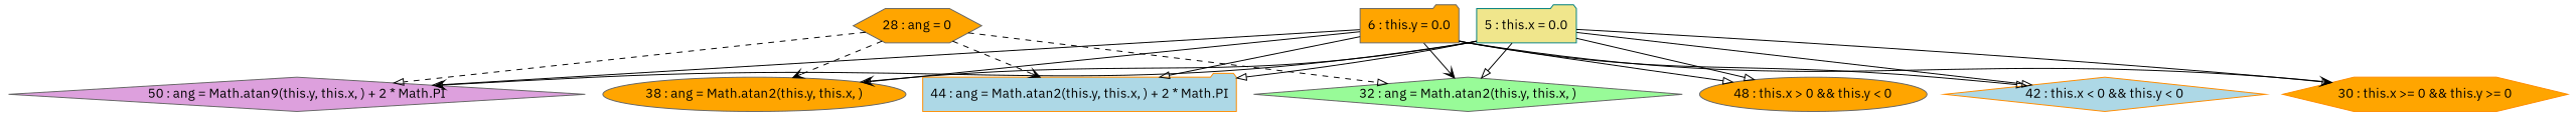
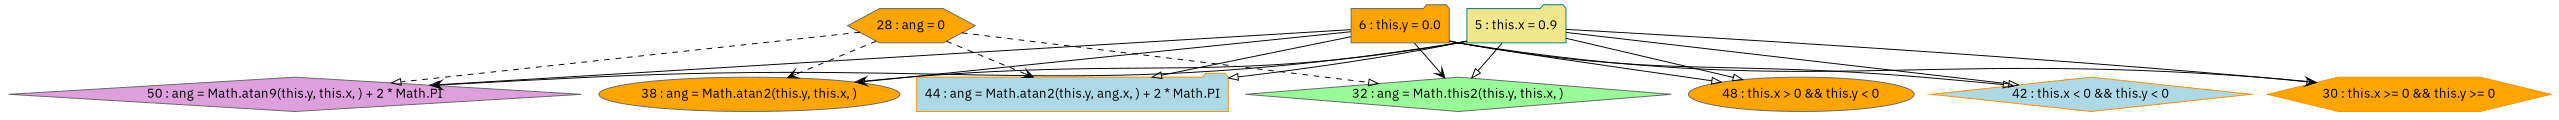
  digraph {
    fontname="IBM Plex Sans"
    node [color=gray40 fillcolor=orange fontname="IBM Plex Sans" shape=folder style=filled]
    edge [arrowhead=onormal fontname="IBM Plex Sans"]
-   "5 : this.x = 0.0" [color=teal fillcolor=khaki]
+   "5 : this.x = 0.0" [color=teal fillcolor=khaki label="5 : this.x = 0.9"]
    "48 : this.x > 0 && this.y < 0" [shape=ellipse]
    "38 : ang = Math.atan2(this.y, this.x, )" [shape=ellipse]
-   "44 : ang = Math.atan2(this.y, this.x, ) + 2 * Math.PI" [color=darkorange fillcolor=lightblue]
+   "44 : ang = Math.atan2(this.y, this.x, ) + 2 * Math.PI" [color=darkorange fillcolor=lightblue label="44 : ang = Math.atan2(this.y, ang.x, ) + 2 * Math.PI"]
    "42 : this.x < 0 && this.y < 0" [color=darkorange fillcolor=lightblue shape=diamond]
-   "32 : ang = Math.atan2(this.y, this.x, )" [fillcolor=palegreen shape=diamond]
+   "32 : ang = Math.atan2(this.y, this.x, )" [fillcolor=palegreen shape=diamond label="32 : ang = Math.this2(this.y, this.x, )"]
    "30 : this.x >= 0 && this.y >= 0" [color=darkorange shape=hexagon]
    n8 [fillcolor=plum label="50 : ang = Math.atan9(this.y, this.x, ) + 2 * Math.PI" shape=diamond]
    "6 : this.y = 0.0"
    "28 : ang = 0" [shape=hexagon]
    "5 : this.x = 0.0" -> "48 : this.x > 0 && this.y < 0"
    "5 : this.x = 0.0" -> "38 : ang = Math.atan2(this.y, this.x, )"
    "5 : this.x = 0.0" -> "44 : ang = Math.atan2(this.y, this.x, ) + 2 * Math.PI"
    "5 : this.x = 0.0" -> "42 : this.x < 0 && this.y < 0"
    "5 : this.x = 0.0" -> "32 : ang = Math.atan2(this.y, this.x, )"
    "5 : this.x = 0.0" -> "30 : this.x >= 0 && this.y >= 0" [arrowhead=vee]
    "5 : this.x = 0.0" -> n8 [arrowhead=vee]
    "6 : this.y = 0.0" -> "48 : this.x > 0 && this.y < 0"
    "6 : this.y = 0.0" -> "38 : ang = Math.atan2(this.y, this.x, )" [arrowhead=vee]
    "6 : this.y = 0.0" -> "44 : ang = Math.atan2(this.y, this.x, ) + 2 * Math.PI"
    "6 : this.y = 0.0" -> "42 : this.x < 0 && this.y < 0"
    "6 : this.y = 0.0" -> "32 : ang = Math.atan2(this.y, this.x, )" [arrowhead=vee]
    "6 : this.y = 0.0" -> "30 : this.x >= 0 && this.y >= 0"
    "6 : this.y = 0.0" -> n8
    "28 : ang = 0" -> "38 : ang = Math.atan2(this.y, this.x, )" [arrowhead=vee style=dashed]
    "28 : ang = 0" -> "44 : ang = Math.atan2(this.y, this.x, ) + 2 * Math.PI" [arrowhead=vee style=dashed]
    "28 : ang = 0" -> "32 : ang = Math.atan2(this.y, this.x, )" [style=dashed]
    "28 : ang = 0" -> n8 [style=dashed]
  }
